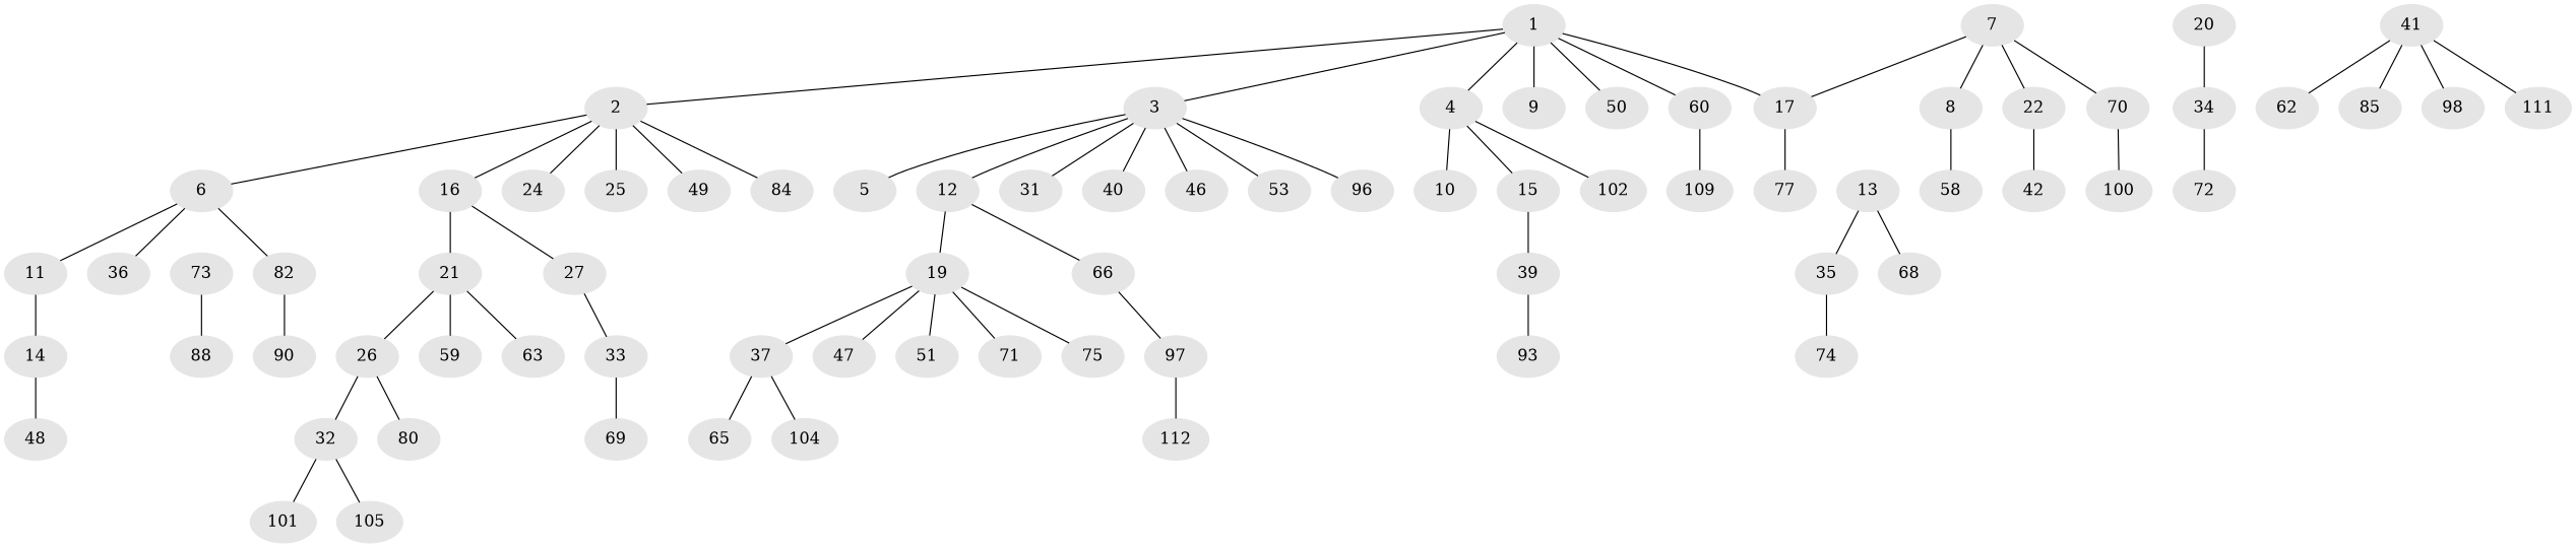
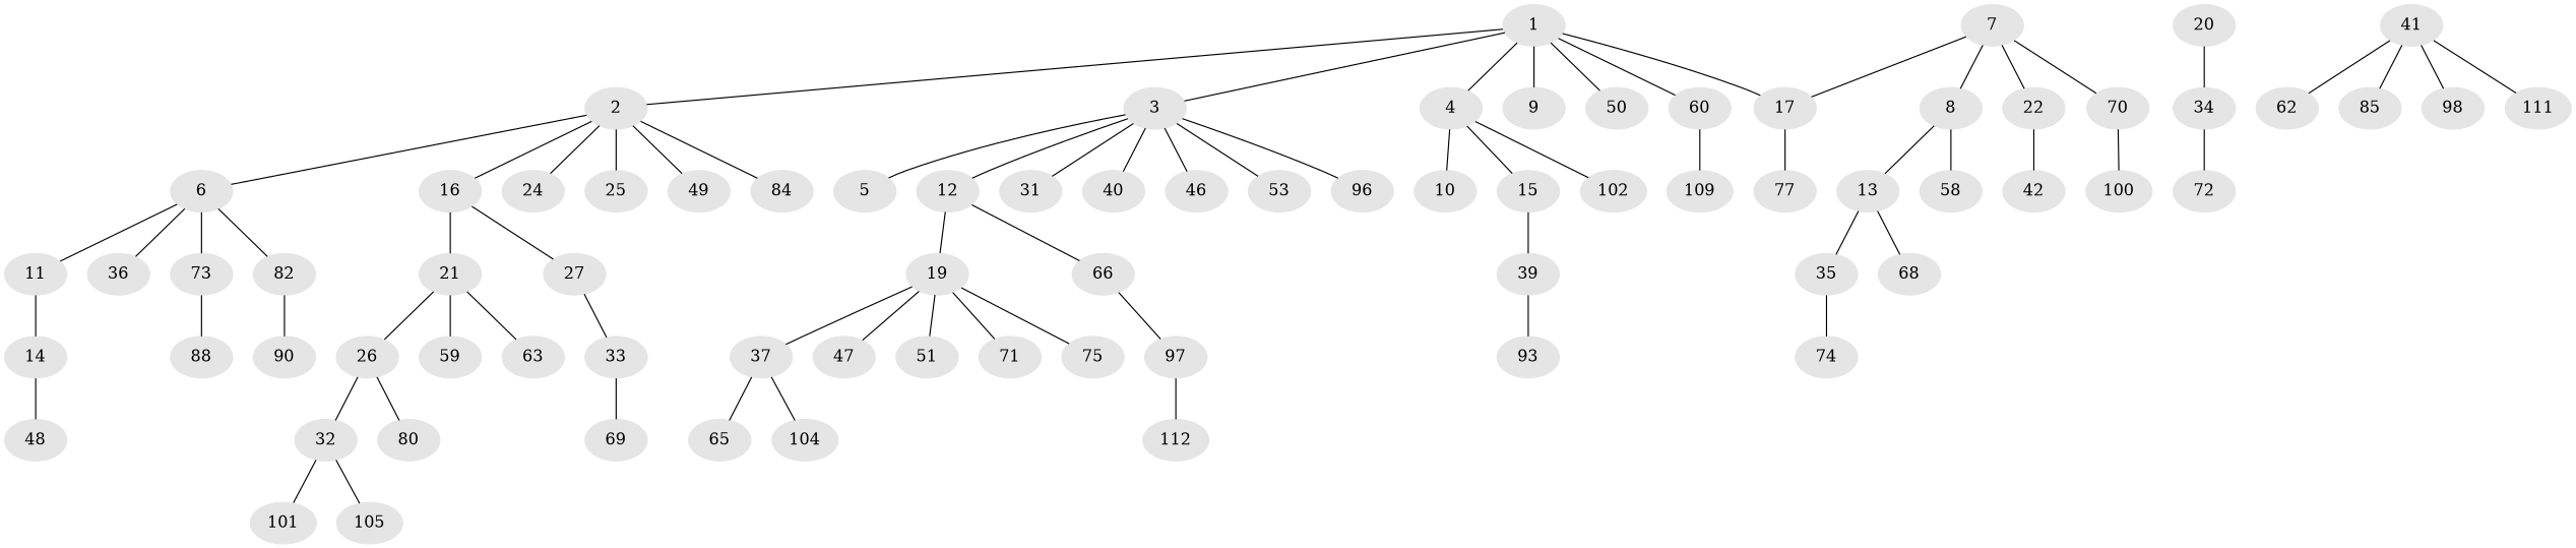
  graph {
    node [color=gray90 style=filled]
    2 [super="+23"]
    6 [super="+56"]
    16
    24 [super="+57"]
    25 [super="+97"]
    49
    84
    1
    3 [super="+18"]
    4 [super="+83"]
    9
    50 [super="+61"]
    60 [super="+113"]
    17 [super="+64"]
    5 [super="+114"]
    12
    31
    40 [super="+45"]
    46
    53
    96
    10
    15 [super="+29"]
    102
    7 [super="+55"]
    8 [super="+54"]
    22
    70 [super="+106"]
    109
    11
    36
    73 [super="+92"]
    82 [super="+110"]
    21 [super="+52"]
    27 [super="+86"]
    19 [super="+38"]
    66 [super="+81"]
    39
    14 [super="+43"]
    88
    90
    13 [super="+103"]
    58 [super="+99"]
    77
    20 [super="+108"]
    34 [super="+91"]
    42 [super="+44"]
    100
    35 [super="+67"]
    68
    48
    37 [super="+78"]
    47
    51
    71
    75
    n57 [label=97 super="+107"]
    74
    93
    26 [super="+28"]
    59
    63
    33 [super="+94"]
    65
    104
    72
    32 [super="+79"]
    80 [super="+87"]
    101
    105
    69
    41 [super="+76"]
    62
    85 [super="+89"]
    98
    111
    112
    2 -- 6
    2 -- 16
    2 -- 24
    2 -- 25
    2 -- 49
    2 -- 84
    6 -- 11
    6 -- 36
+   6 -- 73
    6 -- 82
    16 -- 21
    16 -- 27
    1 -- 2
    1 -- 3
    1 -- 4
    1 -- 9
    1 -- 50
    1 -- 60
    1 -- 17
    3 -- 5
    3 -- 12
    3 -- 31
    3 -- 40
    3 -- 46
    3 -- 53
    3 -- 96
    4 -- 10
    4 -- 15
    4 -- 102
    60 -- 109
    17 -- 77
    12 -- 19
    12 -- 66
    15 -- 39
    7 -- 17
    7 -- 8
    7 -- 22
    7 -- 70
+   8 -- 13
    8 -- 58
    22 -- 42
    70 -- 100
    11 -- 14
    73 -- 88
    82 -- 90
    21 -- 26
    21 -- 59
    21 -- 63
    27 -- 33
    19 -- 37
    19 -- 47
    19 -- 51
    19 -- 71
    19 -- 75
    66 -- n57
    39 -- 93
    14 -- 48
    13 -- 35
    13 -- 68
    20 -- 34
    34 -- 72
    35 -- 74
    37 -- 65
    37 -- 104
    n57 -- 112
    26 -- 32
    26 -- 80
    33 -- 69
    32 -- 101
    32 -- 105
    41 -- 62
    41 -- 85
    41 -- 98
    41 -- 111
  }
